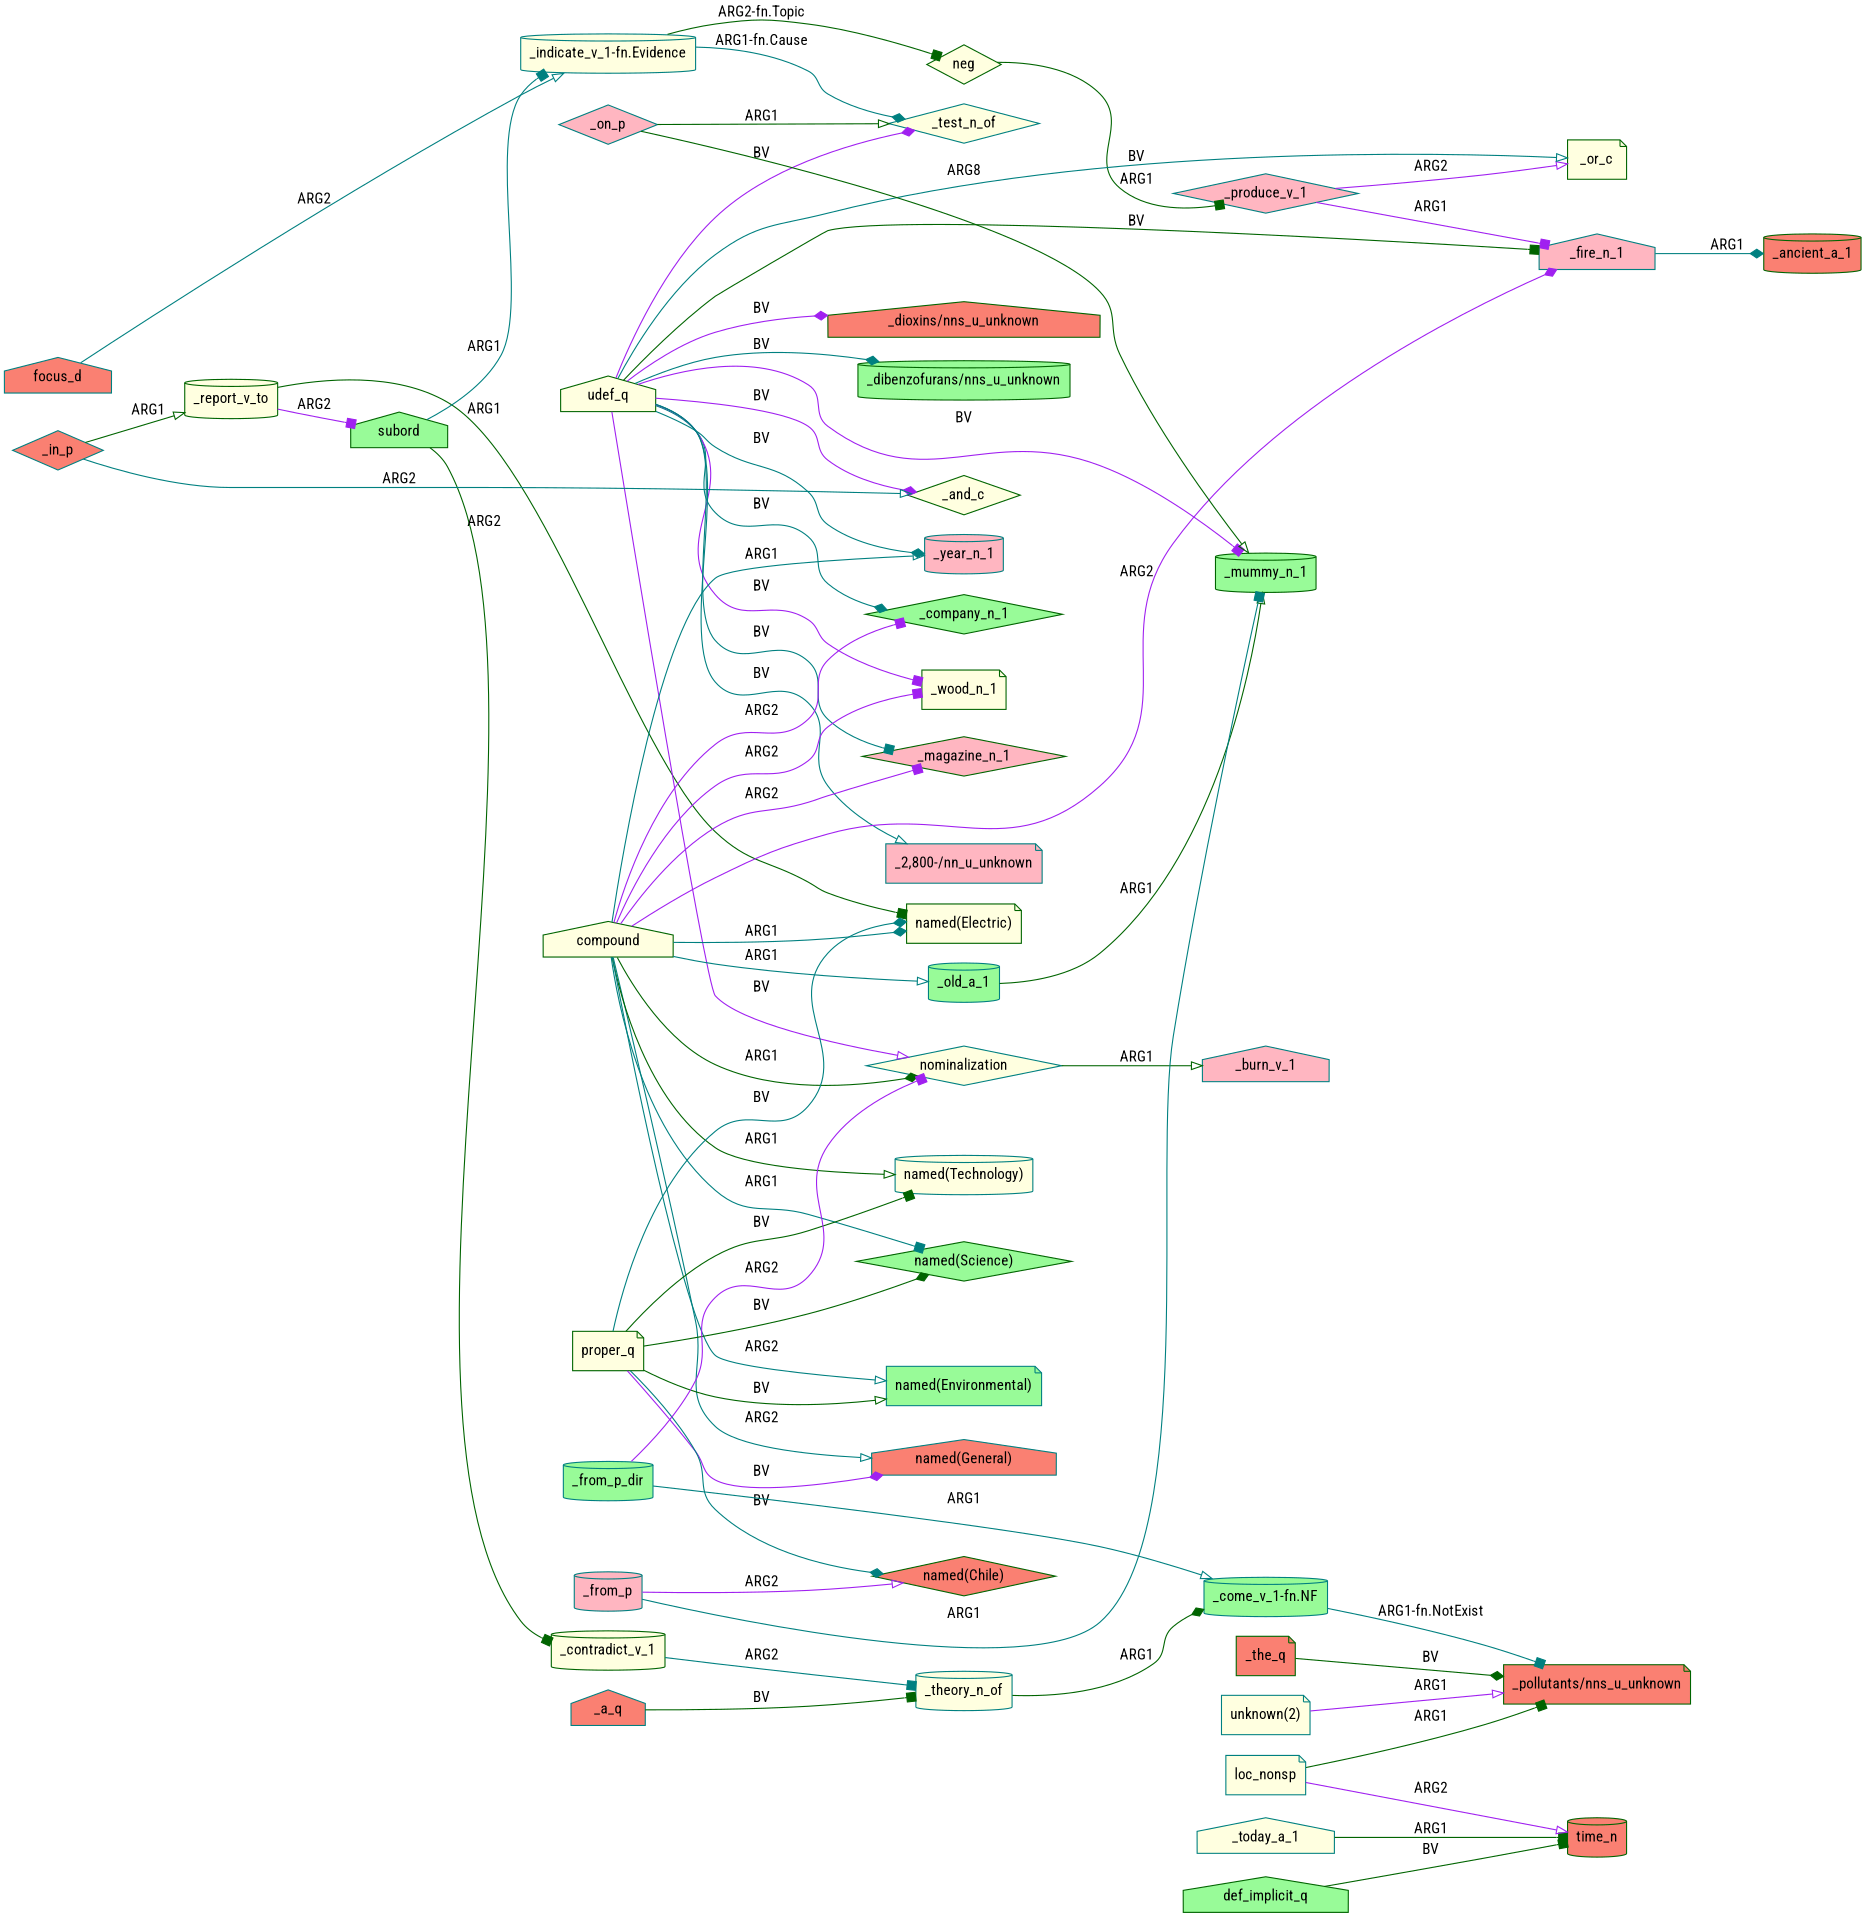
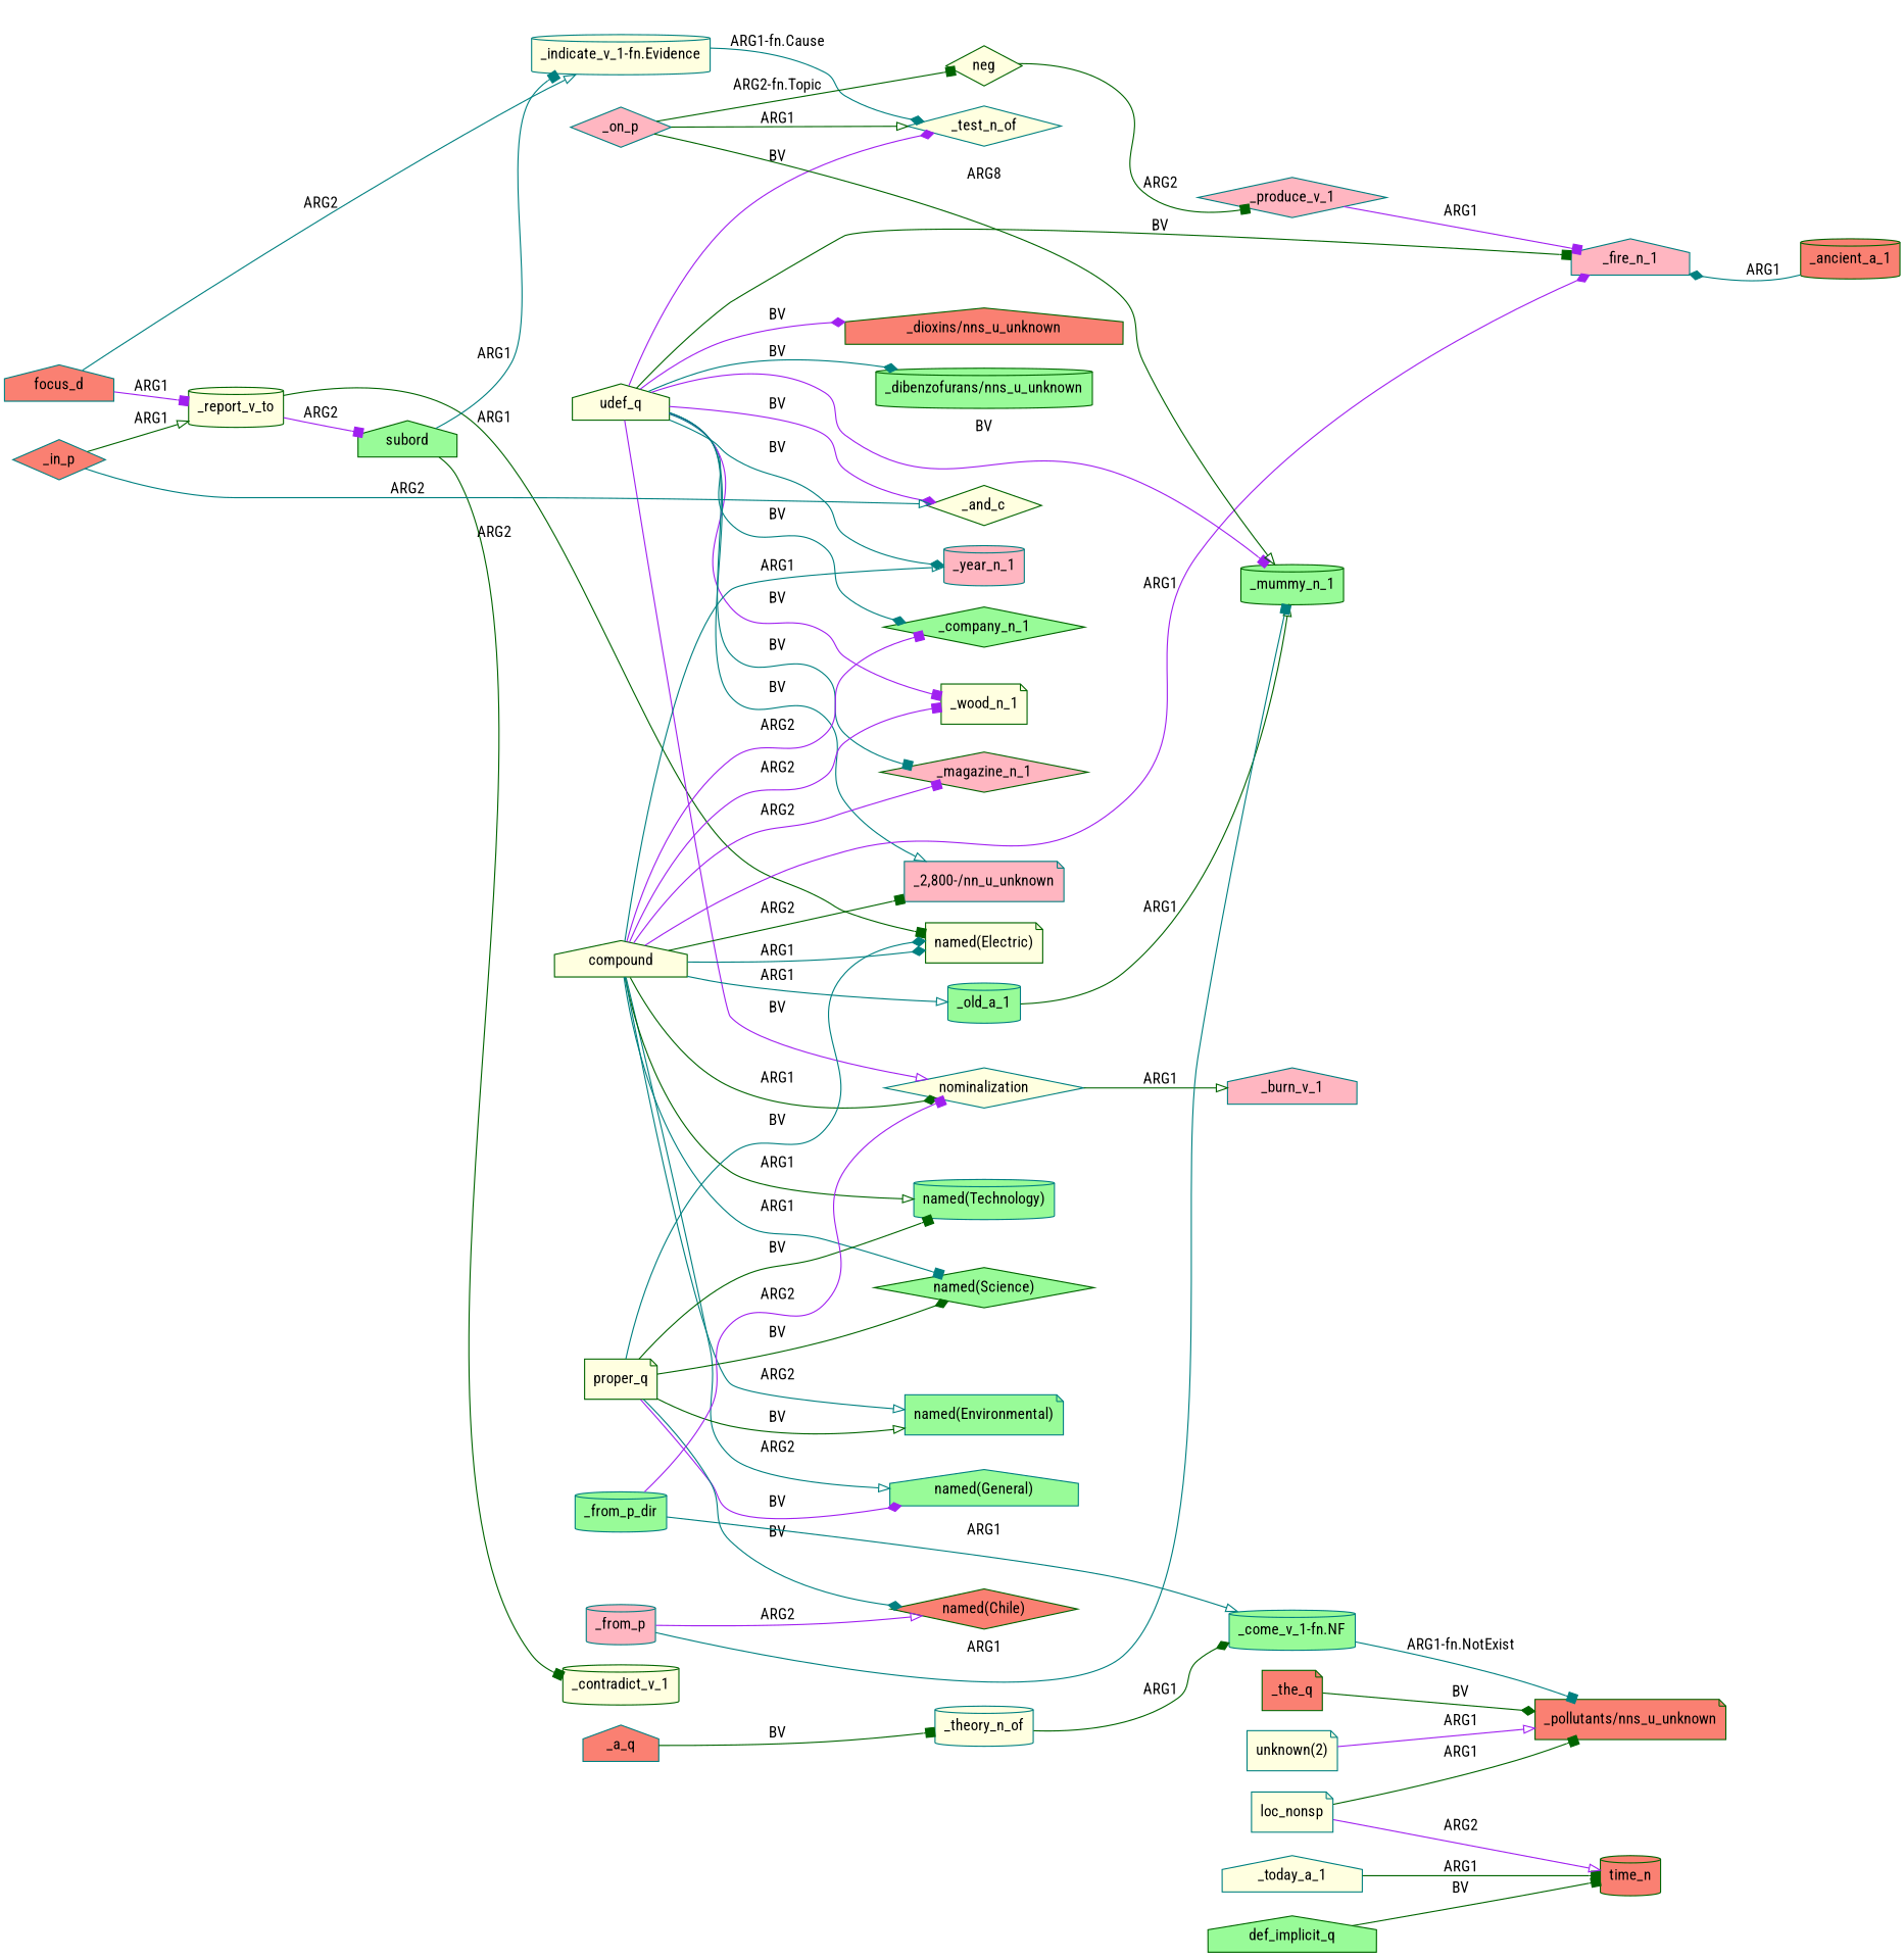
  digraph {
    fontname="Roboto Condensed"
    rankdir=LR
    node [color=teal fillcolor=lightyellow fontname="Roboto Condensed" shape=cylinder style=filled]
    edge [arrowhead=box color=teal fontname="Roboto Condensed"]
    focus_d [fillcolor=salmon shape=house]
    _report_v_to [color=darkgreen]
    "_indicate_v_1-fn.Evidence"
    "named(Electric)" [color=darkgreen shape=note]
    subord [color=darkgreen fillcolor=palegreen shape=house]
    neg [color=darkgreen shape=diamond]
    _test_n_of [shape=diamond]
    _contradict_v_1 [color=darkgreen]
    _the_q [color=darkgreen fillcolor=salmon shape=note]
    "_pollutants/nns_u_unknown" [color=darkgreen fillcolor=salmon shape=note]
    _produce_v_1 [fillcolor=lightpink shape=diamond]
-   _or_c [color=darkgreen shape=note]
    _fire_n_1 [fillcolor=lightpink shape=house]
    udef_q [color=darkgreen shape=house]
    _company_n_1 [color=darkgreen fillcolor=palegreen shape=diamond]
    _wood_n_1 [color=darkgreen shape=note]
    _mummy_n_1 [color=darkgreen fillcolor=palegreen]
    nominalization [shape=diamond]
    _magazine_n_1 [color=darkgreen fillcolor=lightpink shape=diamond]
    "_2,800-/nn_u_unknown" [fillcolor=lightpink shape=note]
    _year_n_1 [fillcolor=lightpink]
    _and_c [color=darkgreen shape=diamond]
    "_dioxins/nns_u_unknown" [color=darkgreen fillcolor=salmon shape=house]
    "_dibenzofurans/nns_u_unknown" [color=darkgreen fillcolor=palegreen]
    _burn_v_1 [fillcolor=lightpink shape=house]
    _theory_n_of
    "_come_v_1-fn.NF" [fillcolor=palegreen]
    compound [color=darkgreen shape=house]
    "named(Science)" [color=darkgreen fillcolor=palegreen shape=diamond]
-   "named(General)" [fillcolor=salmon shape=house]
-   "named(Technology)"
+   "named(General)" [fillcolor=palegreen shape=house]
+   "named(Technology)" [fillcolor=palegreen]
    _old_a_1 [fillcolor=palegreen]
    "named(Environmental)" [fillcolor=palegreen shape=note]
    _today_a_1 [shape=house]
    time_n [color=darkgreen fillcolor=salmon]
    n36 [label="unknown(2)" shape=note]
    def_implicit_q [color=darkgreen fillcolor=palegreen shape=house]
    _on_p [fillcolor=lightpink shape=diamond]
    proper_q [color=darkgreen shape=note]
    "named(Chile)" [color=darkgreen fillcolor=salmon shape=diamond]
    _from_p_dir [fillcolor=palegreen]
    loc_nonsp [shape=note]
    _in_p [fillcolor=salmon shape=diamond]
    _a_q [fillcolor=salmon shape=house]
    _from_p [fillcolor=lightpink]
    _ancient_a_1 [color=darkgreen fillcolor=salmon]
+   focus_d -> _report_v_to [color=purple label=ARG1]
    focus_d -> "_indicate_v_1-fn.Evidence" [arrowhead=onormal label=ARG2]
    _report_v_to -> "named(Electric)" [color=darkgreen label=ARG1]
    _report_v_to -> subord [color=purple label=ARG2]
-   "_indicate_v_1-fn.Evidence" -> neg [color=darkgreen label="ARG2-fn.Topic"]
+   _on_p -> neg [color=darkgreen label="ARG2-fn.Topic"]
    "_indicate_v_1-fn.Evidence" -> _test_n_of [arrowhead=diamond label="ARG1-fn.Cause"]
    subord -> "_indicate_v_1-fn.Evidence" [label=ARG1]
    subord -> _contradict_v_1 [color=darkgreen label=ARG2]
-   neg -> _produce_v_1 [color=darkgreen label=ARG1]
-   _contradict_v_1 -> _theory_n_of [label=ARG2]
+   neg -> _produce_v_1 [color=darkgreen label=ARG2]
    _the_q -> "_pollutants/nns_u_unknown" [arrowhead=diamond color=darkgreen label=BV]
-   _produce_v_1 -> _or_c [arrowhead=onormal color=purple label=ARG2]
    _produce_v_1 -> _fire_n_1 [color=purple label=ARG1]
    udef_q -> _test_n_of [arrowhead=diamond color=purple label=BV]
-   udef_q -> _or_c [arrowhead=onormal label=BV]
    udef_q -> _fire_n_1 [color=darkgreen label=BV]
    udef_q -> _company_n_1 [arrowhead=diamond label=BV]
    udef_q -> _wood_n_1 [color=purple label=BV]
    udef_q -> _mummy_n_1 [color=purple label=BV]
    udef_q -> nominalization [arrowhead=onormal color=purple label=BV]
    udef_q -> _magazine_n_1 [label=BV]
    udef_q -> "_2,800-/nn_u_unknown" [arrowhead=onormal label=BV]
    udef_q -> _year_n_1 [arrowhead=diamond label=BV]
    udef_q -> _and_c [arrowhead=diamond color=purple label=BV]
    udef_q -> "_dioxins/nns_u_unknown" [arrowhead=diamond color=purple label=BV]
    udef_q -> "_dibenzofurans/nns_u_unknown" [arrowhead=diamond label=BV]
    nominalization -> _burn_v_1 [arrowhead=onormal color=darkgreen label=ARG1]
    _theory_n_of -> "_come_v_1-fn.NF" [arrowhead=diamond color=darkgreen label=ARG1]
    "_come_v_1-fn.NF" -> "_pollutants/nns_u_unknown" [label="ARG1-fn.NotExist"]
    compound -> "named(Electric)" [arrowhead=diamond label=ARG1]
-   compound -> _fire_n_1 [arrowhead=diamond color=purple label=ARG2]
+   compound -> _fire_n_1 [arrowhead=diamond color=purple label=ARG1]
    compound -> _company_n_1 [color=purple label=ARG2]
    compound -> _wood_n_1 [color=purple label=ARG2]
    compound -> nominalization [arrowhead=diamond color=darkgreen label=ARG1]
    compound -> _magazine_n_1 [color=purple label=ARG2]
+   compound -> "_2,800-/nn_u_unknown" [color=darkgreen label=ARG2]
    compound -> _year_n_1 [arrowhead=onormal label=ARG1]
    compound -> "named(Science)" [label=ARG1]
    compound -> "named(General)" [arrowhead=onormal label=ARG2]
    compound -> "named(Technology)" [arrowhead=onormal color=darkgreen label=ARG1]
    compound -> _old_a_1 [arrowhead=onormal label=ARG1]
    compound -> "named(Environmental)" [arrowhead=onormal label=ARG2]
    _old_a_1 -> _mummy_n_1 [arrowhead=onormal color=darkgreen label=ARG1]
    _today_a_1 -> time_n [color=darkgreen label=ARG1]
    n36 -> "_pollutants/nns_u_unknown" [arrowhead=onormal color=purple label=ARG1]
    def_implicit_q -> time_n [color=darkgreen label=BV]
    _on_p -> _test_n_of [arrowhead=onormal color=darkgreen label=ARG1]
    _on_p -> _mummy_n_1 [arrowhead=onormal color=darkgreen label=ARG8]
    proper_q -> "named(Electric)" [arrowhead=diamond label=BV]
    proper_q -> "named(Science)" [arrowhead=diamond color=darkgreen label=BV]
    proper_q -> "named(General)" [arrowhead=diamond color=purple label=BV]
    proper_q -> "named(Technology)" [color=darkgreen label=BV]
    proper_q -> "named(Environmental)" [arrowhead=onormal color=darkgreen label=BV]
    proper_q -> "named(Chile)" [arrowhead=diamond label=BV]
    _from_p_dir -> nominalization [color=purple label=ARG2]
    _from_p_dir -> "_come_v_1-fn.NF" [arrowhead=onormal label=ARG1]
    loc_nonsp -> "_pollutants/nns_u_unknown" [color=darkgreen label=ARG1]
    loc_nonsp -> time_n [arrowhead=onormal color=purple label=ARG2]
    _in_p -> _report_v_to [arrowhead=onormal color=darkgreen label=ARG1]
    _in_p -> _and_c [arrowhead=onormal label=ARG2]
    _a_q -> _theory_n_of [color=darkgreen label=BV]
    _from_p -> _mummy_n_1 [label=ARG1]
    _from_p -> "named(Chile)" [arrowhead=onormal color=purple label=ARG2]
-   _fire_n_1 -> _ancient_a_1 [arrowhead=diamond label=ARG1]
+   _ancient_a_1 -> _fire_n_1 [arrowhead=diamond label=ARG1]
  }
